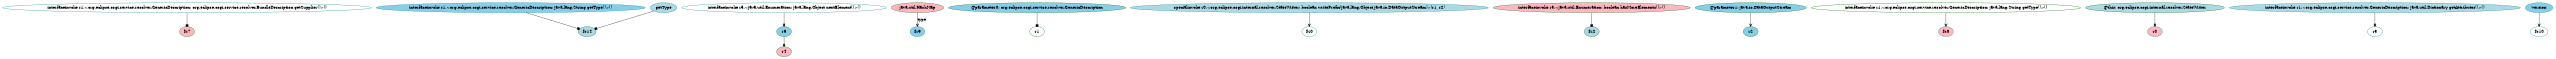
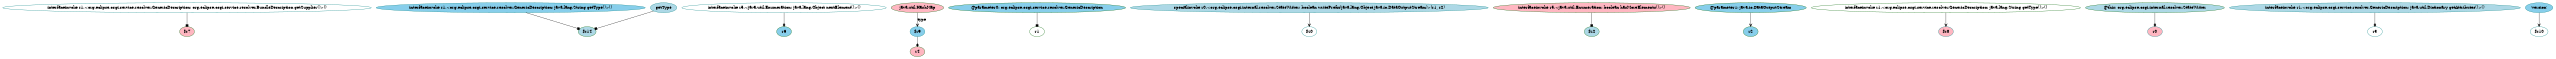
  digraph {
    node [color=teal fillcolor=white style=filled]
    edge [arrowhead=box]
    n1 [label="interfaceinvoke r1.<org.eclipse.osgi.service.resolver.GenericDescription: org.eclipse.osgi.service.resolver.BundleDescription getSupplier()>()"]
    n2 [color=darkgreen fillcolor=lightpink label="$r7"]
    n3 [fillcolor=skyblue label="interfaceinvoke r1.<org.eclipse.osgi.service.resolver.GenericDescription: java.lang.String getType()>()"]
    n4 [color=darkgreen fillcolor=lightblue label="$r14"]
    n5 [label="interfaceinvoke r5.<java.util.Enumeration: java.lang.Object nextElement()>()"]
    n6 [color=darkgreen fillcolor=skyblue label=r6]
    n7 [color=darkgreen fillcolor=lightpink label="java.util.HashMap"]
    n8 [fillcolor=skyblue label="$r9"]
    n9 [color=darkgreen fillcolor=lightpink label=r4]
    n10 [color=darkgreen fillcolor=skyblue label="@parameter0: org.eclipse.osgi.service.resolver.GenericDescription"]
    n11 [color=darkgreen label=r1]
    n12 [fillcolor=lightblue label="specialinvoke r0.<org.eclipse.osgi.internal.resolver.StateWriter: boolean writePrefix(java.lang.Object,java.io.DataOutputStream)>(r1, r2)"]
    n13 [label="$z0"]
    n14 [color=darkgreen fillcolor=lightpink label="interfaceinvoke r5.<java.util.Enumeration: boolean hasMoreElements()>()"]
    n15 [color=darkgreen fillcolor=lightblue label="$z2"]
    n16 [color=darkgreen fillcolor=skyblue label="@parameter1: java.io.DataOutputStream"]
    n17 [color=darkgreen fillcolor=skyblue label=r2]
    n18 [fillcolor=lightblue label=getType]
    n19 [color=darkgreen label="interfaceinvoke r1.<org.eclipse.osgi.service.resolver.GenericDescription: java.lang.String getType()>()"]
    n20 [fillcolor=lightpink label="$r8"]
    n21 [color=darkgreen fillcolor=lightblue label="@this: org.eclipse.osgi.internal.resolver.StateWriter"]
    n22 [fillcolor=lightpink label=r0]
    n23 [fillcolor=lightblue label="interfaceinvoke r1.<org.eclipse.osgi.service.resolver.GenericDescription: java.util.Dictionary getAttributes()>()"]
    n24 [label=r3]
    n25 [fillcolor=skyblue label="'version'"]
    n26 [label="$r10"]
    n1 -> n2
    n3 -> n4
    n5 -> n6 [arrowhead=diamond]
    n7 -> n8 [arrowhead=vee label=type]
-   n6 -> n9 [arrowhead=diamond]
+   n8 -> n9 [arrowhead=diamond]
    n10 -> n11
    n12 -> n13 [arrowhead=vee]
    n14 -> n15
    n16 -> n17 [arrowhead=vee]
    n18 -> n4
    n19 -> n20 [arrowhead=vee]
    n21 -> n22 [arrowhead=diamond]
    n23 -> n24 [arrowhead=diamond]
    n25 -> n26 [arrowhead=vee]
  }
